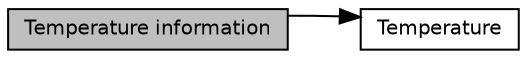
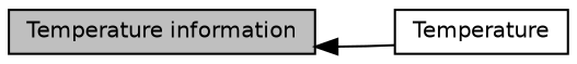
  digraph {
    rankdir=LR
    node [color=black fontname=Helvetica fontsize=10 shape=record style=filled]
    n1 [fillcolor=grey75 fontcolor=black height=0.2 label="Temperature information" width=0.4]
    n2 [fillcolor=white height=0.2 label=Temperature width=0.4]
-   n2 -> n1 [dir=back fontname=Helvetica fontsize=10 labelfontname=Helvetica labelfontsize=10 shape=plaintext style=solid]
+   n1 -> n2 [dir=back fontname=Helvetica fontsize=10 labelfontname=Helvetica labelfontsize=10 shape=plaintext style=solid]
  }
